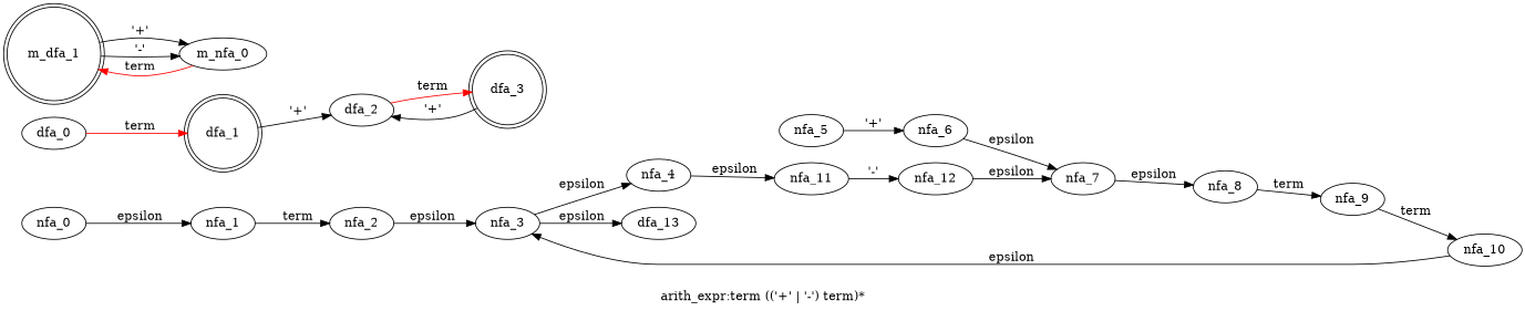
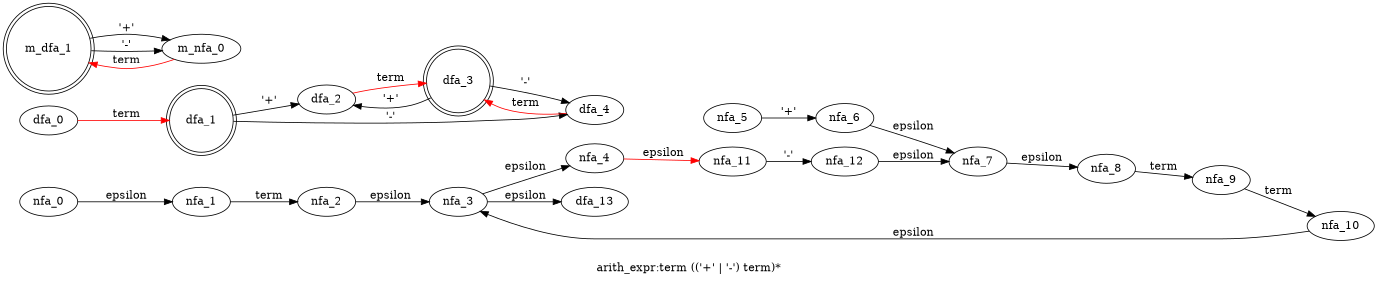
  digraph {
    label="arith_expr:term (('+' | '-') term)*"
    rankdir=LR
    nfa_0
    nfa_1
    nfa_2
    nfa_3
    nfa_4
    n6 [label=dfa_13]
    nfa_5
    nfa_11
    nfa_6
    nfa_7
    nfa_8
    nfa_9
    nfa_10
    nfa_12
    dfa_1 [shape=doublecircle]
    dfa_0
    dfa_2
+   dfa_4
    dfa_3 [shape=doublecircle]
    m_dfa_1 [shape=doublecircle]
    n21 [label=m_nfa_0]
    subgraph sub_1 {
      nfa_0
      nfa_1
      nfa_2
      nfa_3
      nfa_4
      n6
      nfa_5
      nfa_11
      nfa_6
      nfa_7
      nfa_8
      nfa_9
      nfa_10
      nfa_12
    }
    subgraph sub_2 {
      dfa_1
      dfa_0
      dfa_2
+     dfa_4
      dfa_3
    }
    subgraph sub_3 {
      m_dfa_1
      n21
    }
    nfa_0 -> nfa_1 [label=epsilon]
    nfa_1 -> nfa_2 [label=term]
    nfa_2 -> nfa_3 [label=epsilon]
    nfa_3 -> nfa_4 [label=epsilon]
    nfa_3 -> n6 [label=epsilon]
-   nfa_4 -> nfa_11 [label=epsilon]
+   nfa_4 -> nfa_11 [label=epsilon color=red]
    nfa_5 -> nfa_6 [label="'+'"]
    nfa_11 -> nfa_12 [label="'-'"]
    nfa_6 -> nfa_7 [label=epsilon]
    nfa_7 -> nfa_8 [label=epsilon]
    nfa_8 -> nfa_9 [label=term]
    nfa_9 -> nfa_10 [label=term]
    nfa_10 -> nfa_3 [label=epsilon]
    nfa_12 -> nfa_7 [label=epsilon]
    dfa_1 -> dfa_2 [label="'+'"]
+   dfa_1 -> dfa_4 [label="'-'"]
    dfa_0 -> dfa_1 [color=red label=term]
    dfa_2 -> dfa_3 [color=red label=term]
+   dfa_4 -> dfa_3 [color=red label=term]
    dfa_3 -> dfa_2 [label="'+'"]
+   dfa_3 -> dfa_4 [label="'-'"]
    m_dfa_1 -> n21 [label="'+'"]
    m_dfa_1 -> n21 [label="'-'"]
    n21 -> m_dfa_1 [color=red label=term]
  }
